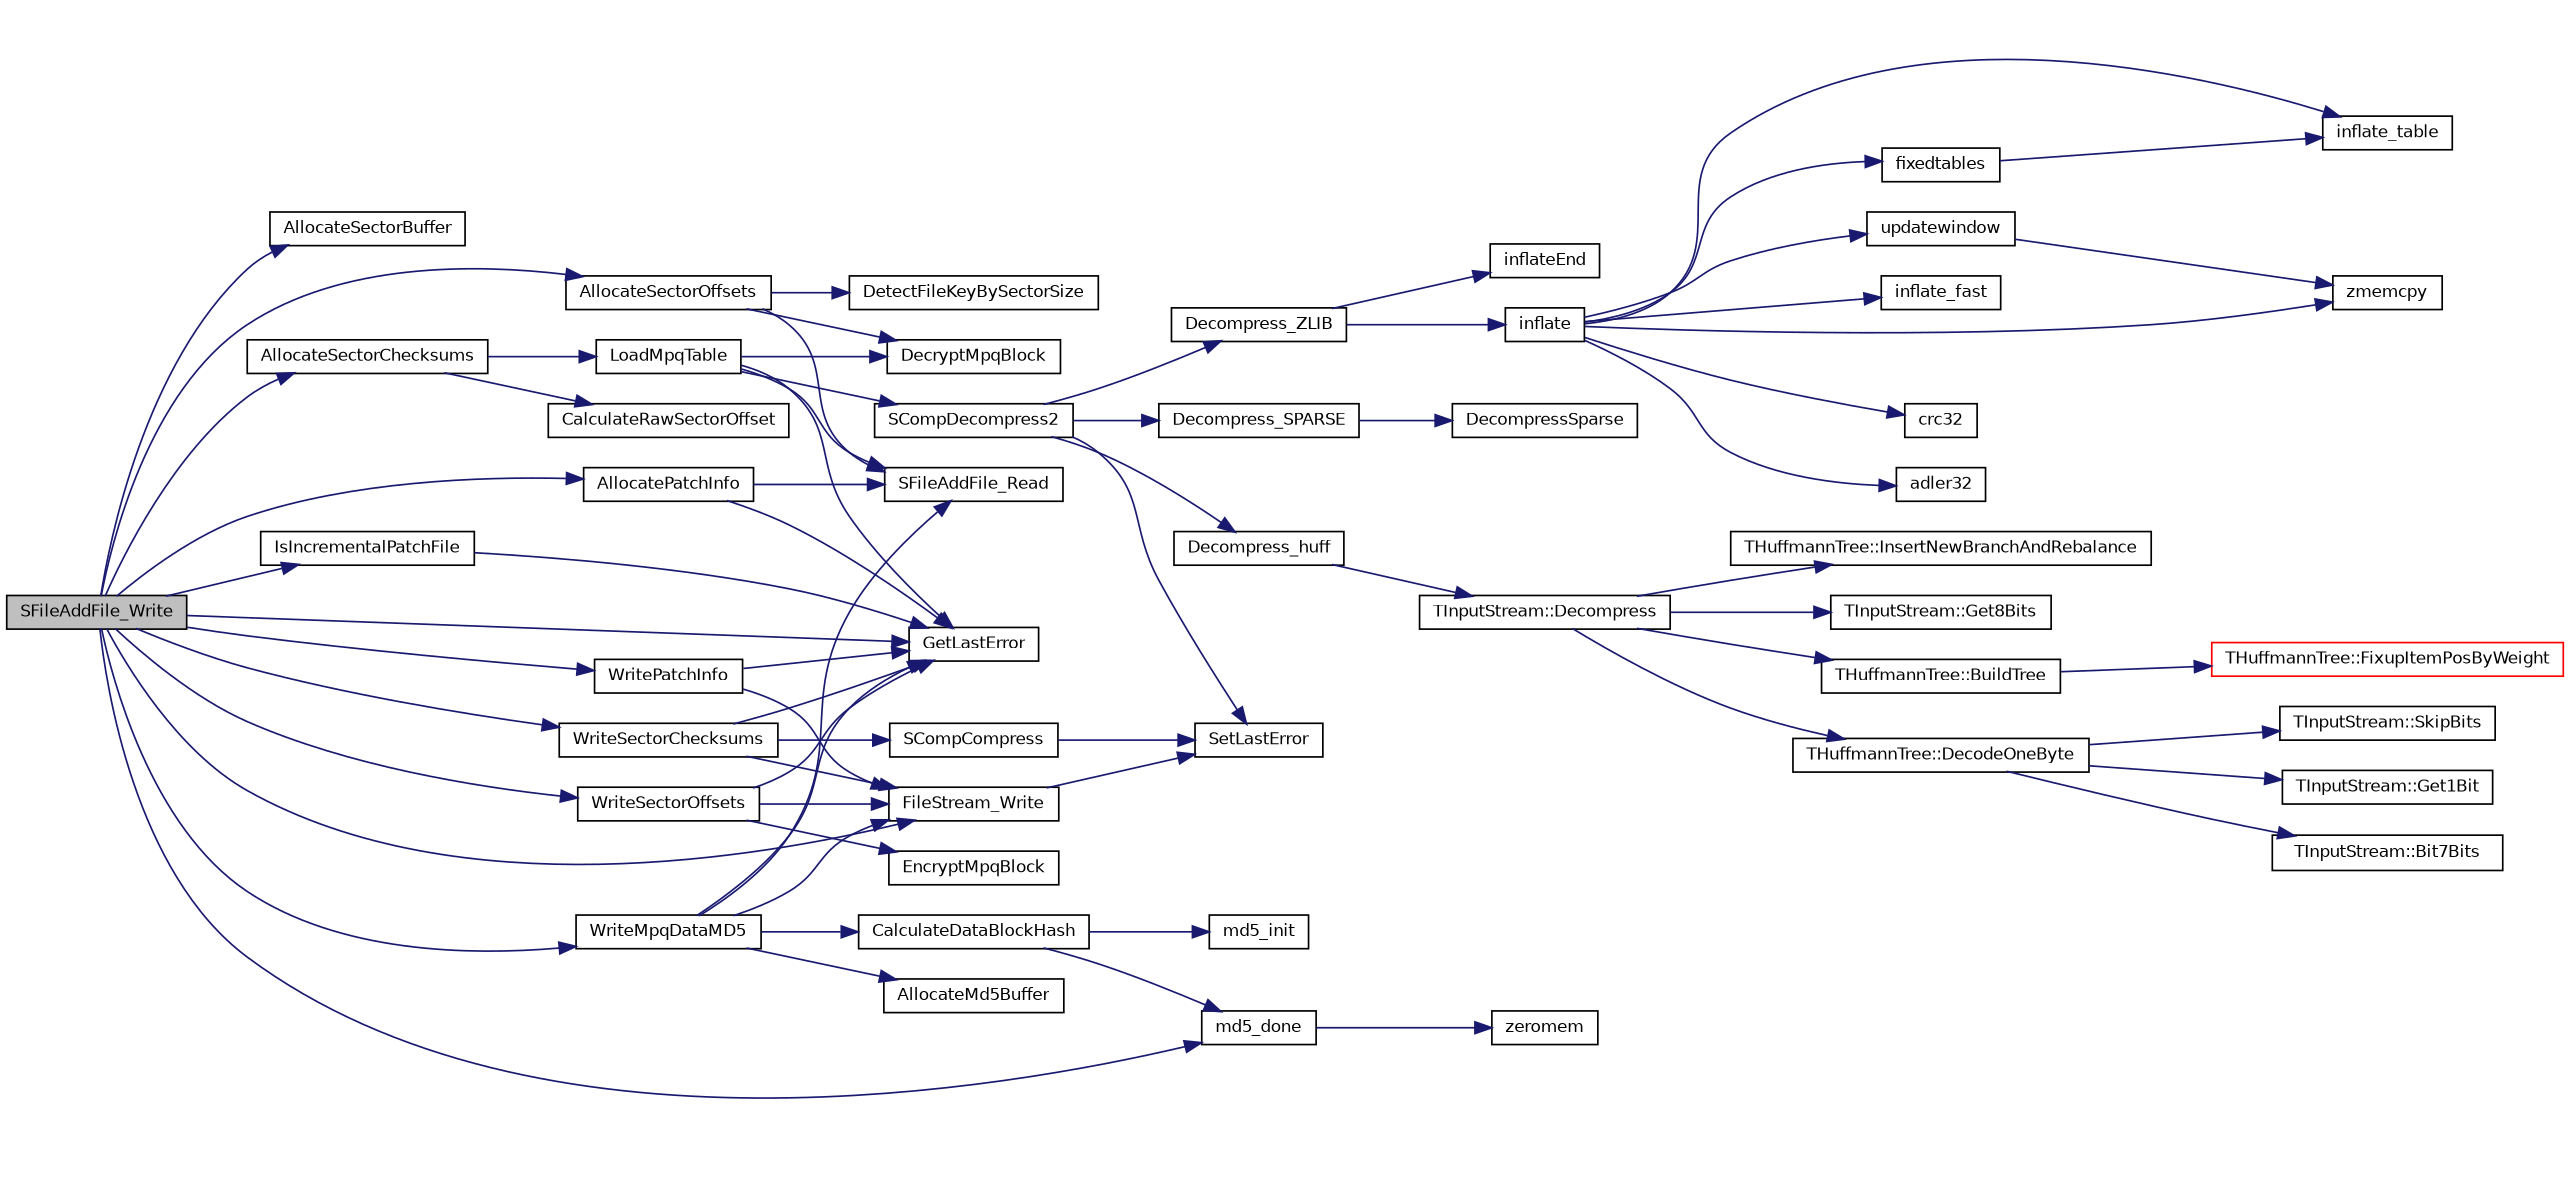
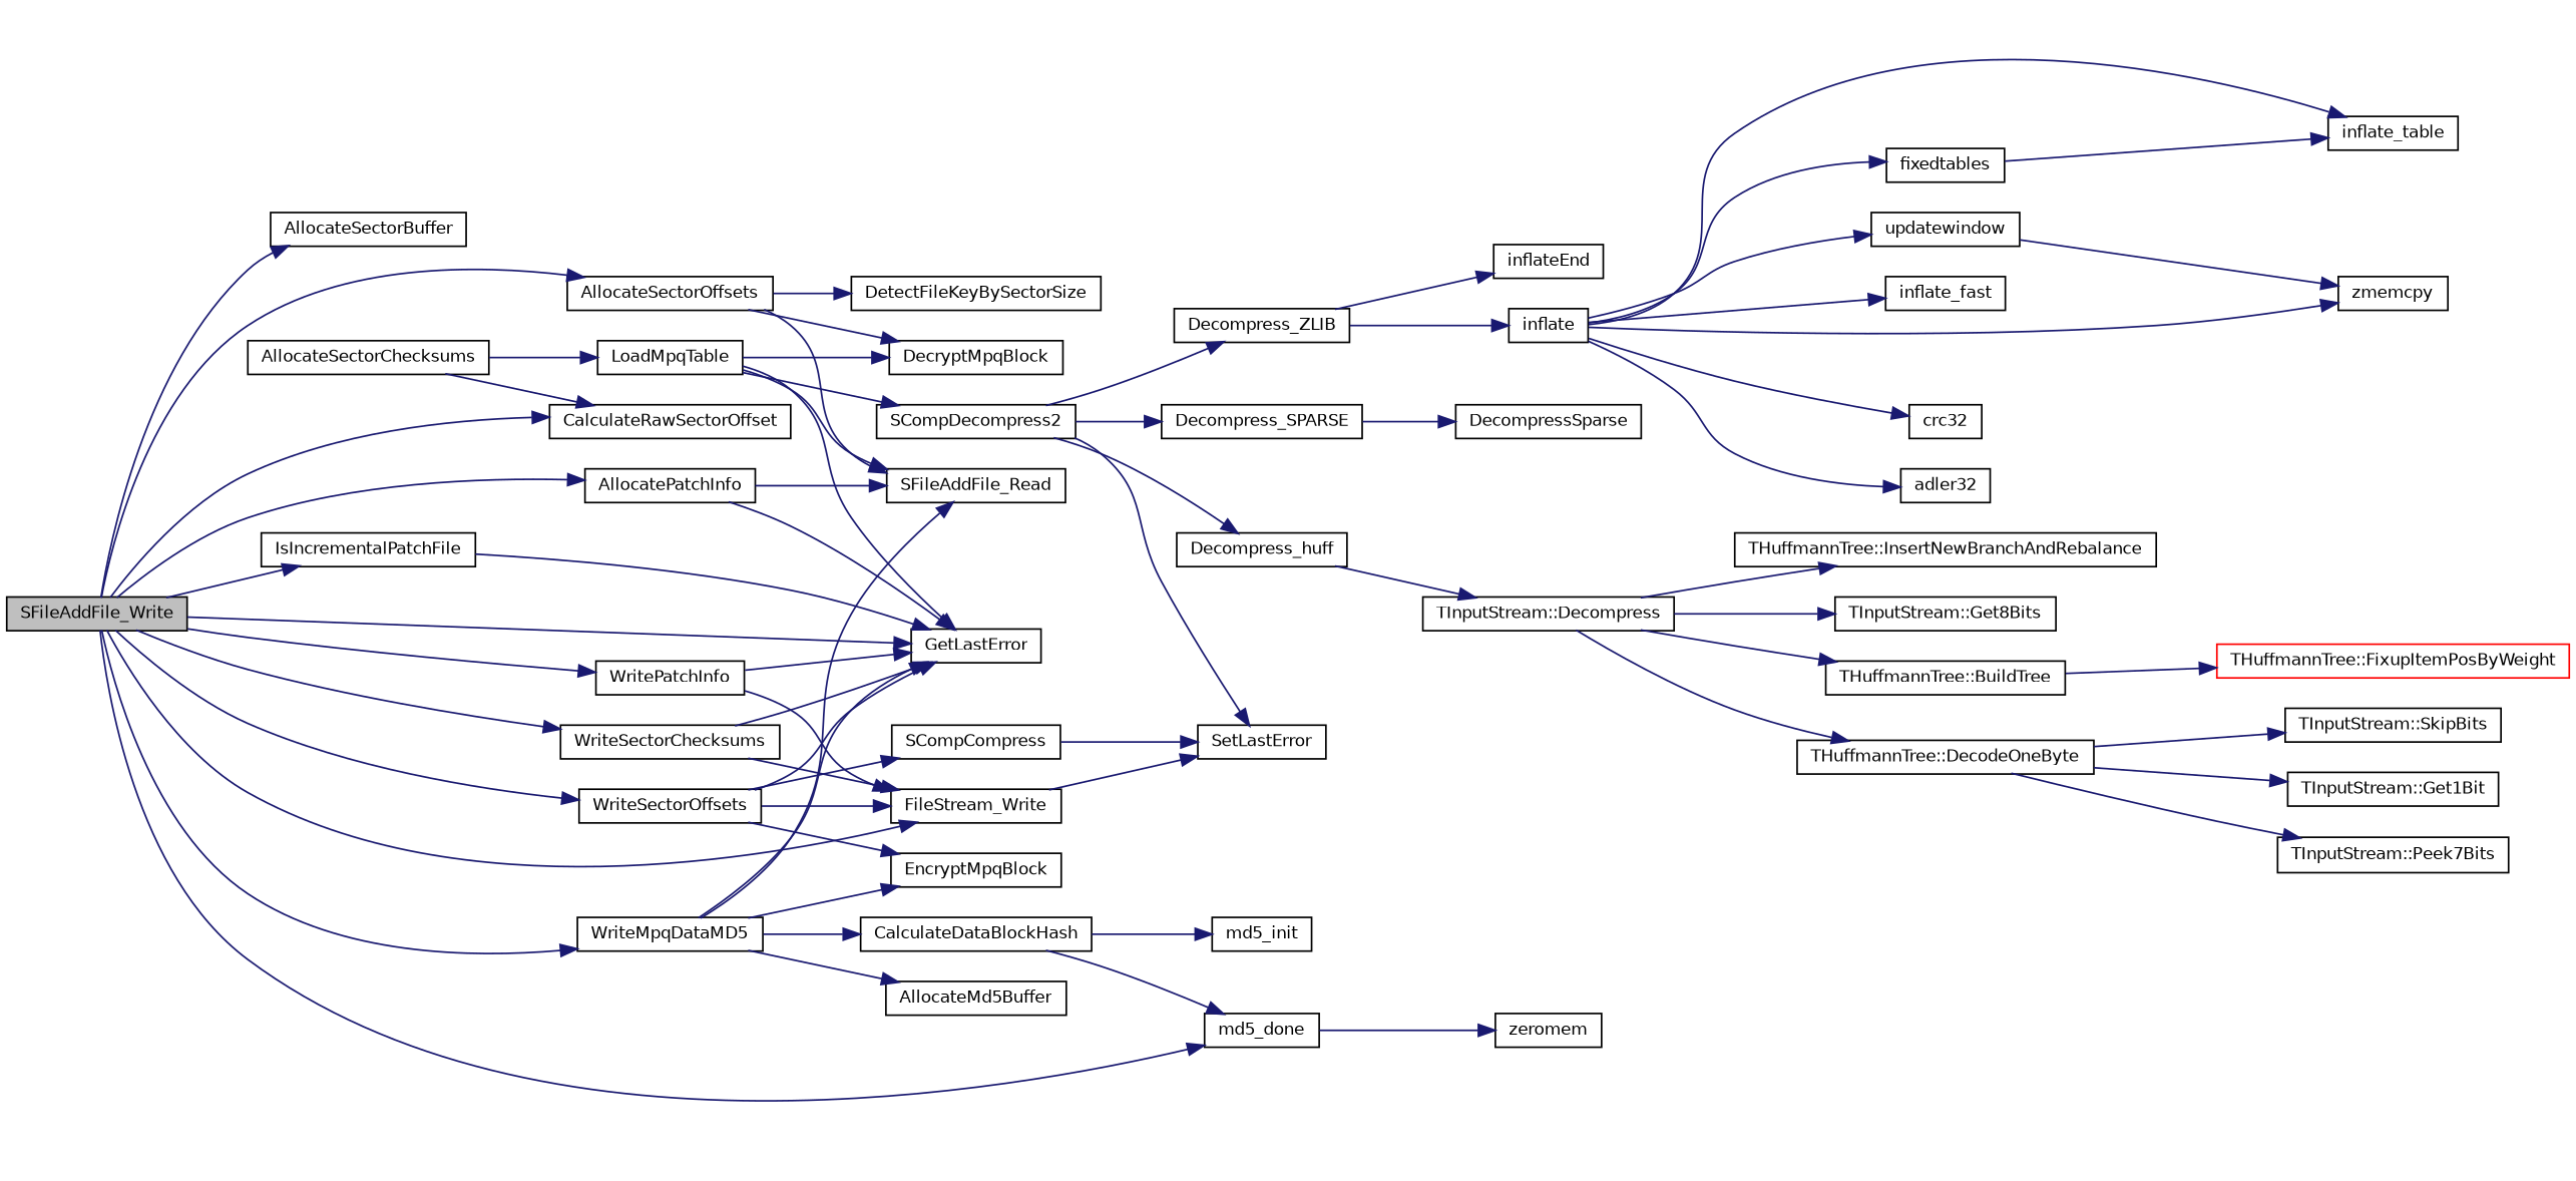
  digraph {
    rankdir=LR
    node [color=black fillcolor=white fontname=Helvetica fontsize=10 shape=record style=filled]
    edge [color=midnightblue fontname=Helvetica fontsize=10 labelfontname=Helvetica labelfontsize=10 style=solid]
    n1 [fillcolor=grey75 fontcolor=black height=0.2 label=SFileAddFile_Write width=0.4]
    n2 [height=0.2 label=AllocateSectorBuffer width=0.4]
    n3 [height=0.2 label=IsIncrementalPatchFile width=0.4]
    n4 [height=0.2 label=AllocatePatchInfo width=0.4]
    n5 [height=0.2 label=GetLastError width=0.4]
    n6 [height=0.2 label=AllocateSectorOffsets width=0.4]
    n7 [height=0.2 label=AllocateSectorChecksums width=0.4]
    n8 [height=0.2 label=FileStream_Write width=0.4]
    n9 [height=0.2 label=md5_done width=0.4]
    n10 [height=0.2 label=WriteSectorChecksums width=0.4]
    n11 [height=0.2 label=WritePatchInfo width=0.4]
    n12 [height=0.2 label=WriteSectorOffsets width=0.4]
    n13 [height=0.2 label=WriteMpqDataMD5 width=0.4]
    n14 [height=0.2 label=SFileAddFile_Read width=0.4]
    n15 [height=0.2 label=DetectFileKeyBySectorSize width=0.4]
    n16 [height=0.2 label=DecryptMpqBlock width=0.4]
    n17 [height=0.2 label=CalculateRawSectorOffset width=0.4]
    n18 [height=0.2 label=LoadMpqTable width=0.4]
    n19 [height=0.2 label=SetLastError width=0.4]
    n20 [height=0.2 label=zeromem width=0.4]
    n21 [height=0.2 label=SCompCompress width=0.4]
    n22 [height=0.2 label=EncryptMpqBlock width=0.4]
    n23 [height=0.2 label=AllocateMd5Buffer width=0.4]
    n24 [height=0.2 label=CalculateDataBlockHash width=0.4]
    n25 [height=0.2 label=SCompDecompress2 width=0.4]
    n26 [height=0.2 label=Decompress_ZLIB width=0.4]
    n27 [height=0.2 label=Decompress_SPARSE width=0.4]
    n28 [height=0.2 label=Decompress_huff width=0.4]
    n29 [height=0.2 label=inflate width=0.4]
    n30 [height=0.2 label=inflateEnd width=0.4]
    n31 [height=0.2 label=DecompressSparse width=0.4]
    n32 [height=0.2 label="TInputStream::Decompress" width=0.4]
    n33 [height=0.2 label=crc32 width=0.4]
    n34 [height=0.2 label=adler32 width=0.4]
    n35 [height=0.2 label=zmemcpy width=0.4]
    n36 [height=0.2 label=fixedtables width=0.4]
    n37 [height=0.2 label=inflate_table width=0.4]
    n38 [height=0.2 label=inflate_fast width=0.4]
    n39 [height=0.2 label=updatewindow width=0.4]
    n40 [height=0.2 label="TInputStream::Get8Bits" width=0.4]
    n41 [height=0.2 label="THuffmannTree::BuildTree" width=0.4]
    n42 [height=0.2 label="THuffmannTree::DecodeOneByte" width=0.4]
    n43 [height=0.2 label="THuffmannTree::InsertNewBranchAndRebalance" width=0.4]
    n44 [color=red height=0.2 label="THuffmannTree::FixupItemPosByWeight" width=0.4]
-   n45 [height=0.2 label="TInputStream::Bit7Bits" width=0.4]
+   n45 [height=0.2 label="TInputStream::Peek7Bits" width=0.4]
    n46 [height=0.2 label="TInputStream::SkipBits" width=0.4]
    n47 [height=0.2 label="TInputStream::Get1Bit" width=0.4]
    n48 [height=0.2 label=md5_init width=0.4]
    n1 -> n2
    n1 -> n3
    n1 -> n4
    n1 -> n5
    n1 -> n6
-   n1 -> n7
+   n1 -> n17
    n1 -> n8
    n1 -> n9
    n1 -> n10
    n1 -> n11
    n1 -> n12
    n1 -> n13
    n3 -> n5
    n4 -> n5
    n4 -> n14
    n6 -> n14
    n6 -> n15
    n6 -> n16
    n7 -> n17
    n7 -> n18
    n8 -> n19
    n9 -> n20
    n10 -> n5
    n10 -> n8
-   n10 -> n21
+   n12 -> n21
    n11 -> n5
    n11 -> n8
    n12 -> n5
    n12 -> n8
    n12 -> n22
    n13 -> n5
-   n13 -> n8
+   n13 -> n22
    n13 -> n14
    n13 -> n23
    n13 -> n24
    n18 -> n5
    n18 -> n14
    n18 -> n16
    n18 -> n25
    n21 -> n19
    n24 -> n9
    n24 -> n48
    n25 -> n19
    n25 -> n26
    n25 -> n27
    n25 -> n28
    n26 -> n29
    n26 -> n30
    n27 -> n31
    n28 -> n32
    n29 -> n33
    n29 -> n34
    n29 -> n35
    n29 -> n36
    n29 -> n37
    n29 -> n38
    n29 -> n39
    n32 -> n40
    n32 -> n41
    n32 -> n42
    n32 -> n43
    n36 -> n37
    n39 -> n35
    n41 -> n44
    n42 -> n45
    n42 -> n46
    n42 -> n47
  }
